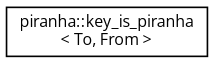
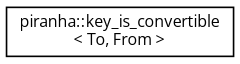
  digraph {
    rankdir=LR
    fontname="Open Sans"
-   n1 [color=black fillcolor=white fontname="Open Sans" fontsize=10 height=0.2 label="piranha::key_is_piranha\l\< To, From \>" shape=record style=filled width=0.4]
+   n1 [color=black fillcolor=white fontname="Open Sans" fontsize=10 height=0.2 label="piranha::key_is_convertible\l\< To, From \>" shape=record style=filled width=0.4]
  }
